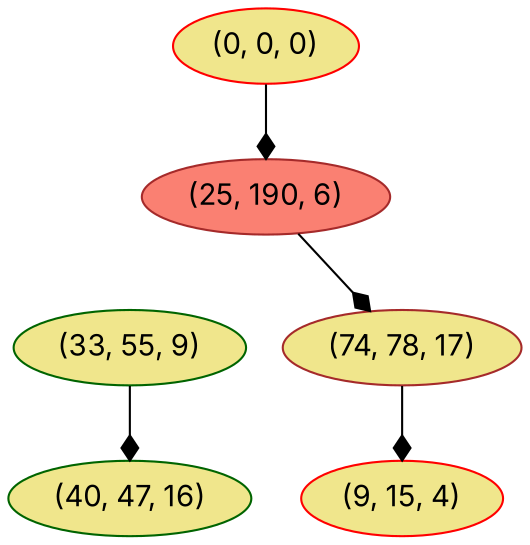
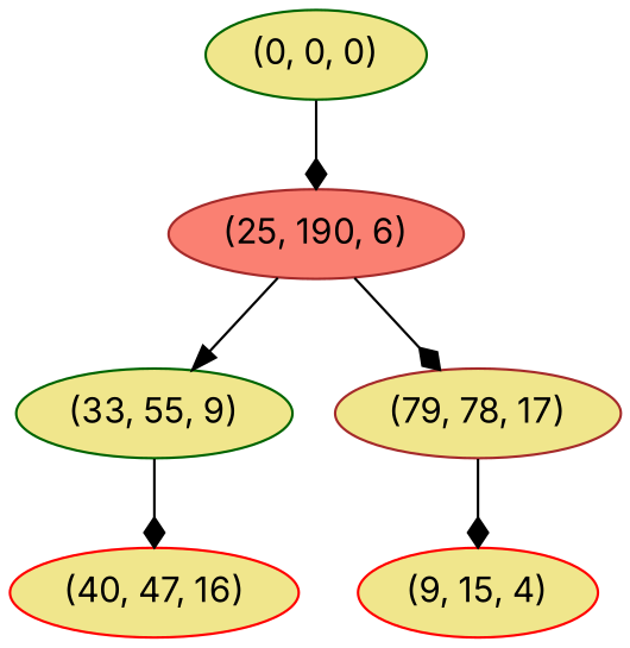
  digraph {
    fontname=Inter
    node [color=brown fillcolor=khaki fontname=Inter style=filled]
    edge [arrowhead=diamond fontname=Inter]
    n1 [fillcolor=salmon label="(25, 190, 6)"]
-   "(0, 0, 0)" [color=red]
+   "(0, 0, 0)" [color=darkgreen]
    "(33, 55, 9)" [color=darkgreen]
-   "(74, 78, 17)"
-   "(40, 47, 16)" [color=darkgreen]
+   "(74, 78, 17)" [label="(79, 78, 17)"]
+   "(40, 47, 16)" [color=red]
    "(9, 15, 4)" [color=red]
+   n1 -> "(33, 55, 9)" [arrowhead=normal]
    n1 -> "(74, 78, 17)"
    "(0, 0, 0)" -> n1
    "(33, 55, 9)" -> "(40, 47, 16)"
    "(74, 78, 17)" -> "(9, 15, 4)"
  }
